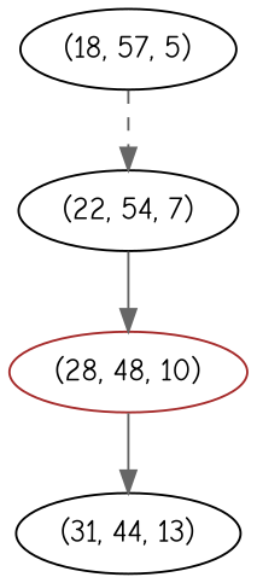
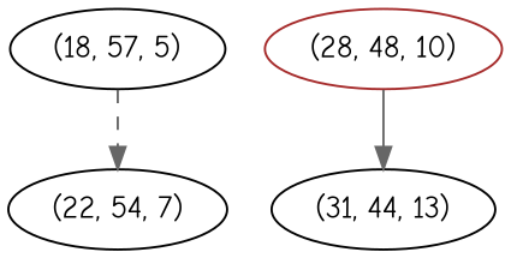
  digraph {
    fontname="Comic Neue"
    node [color=black fontname="Comic Neue"]
    edge [color=gray40 fontname="Comic Neue" style=solid]
    "(18, 57, 5)"
    "(22, 54, 7)"
    "(28, 48, 10)" [color=brown]
    "(31, 44, 13)"
    "(18, 57, 5)" -> "(22, 54, 7)" [style=dashed]
-   "(22, 54, 7)" -> "(28, 48, 10)"
    "(28, 48, 10)" -> "(31, 44, 13)"
  }
